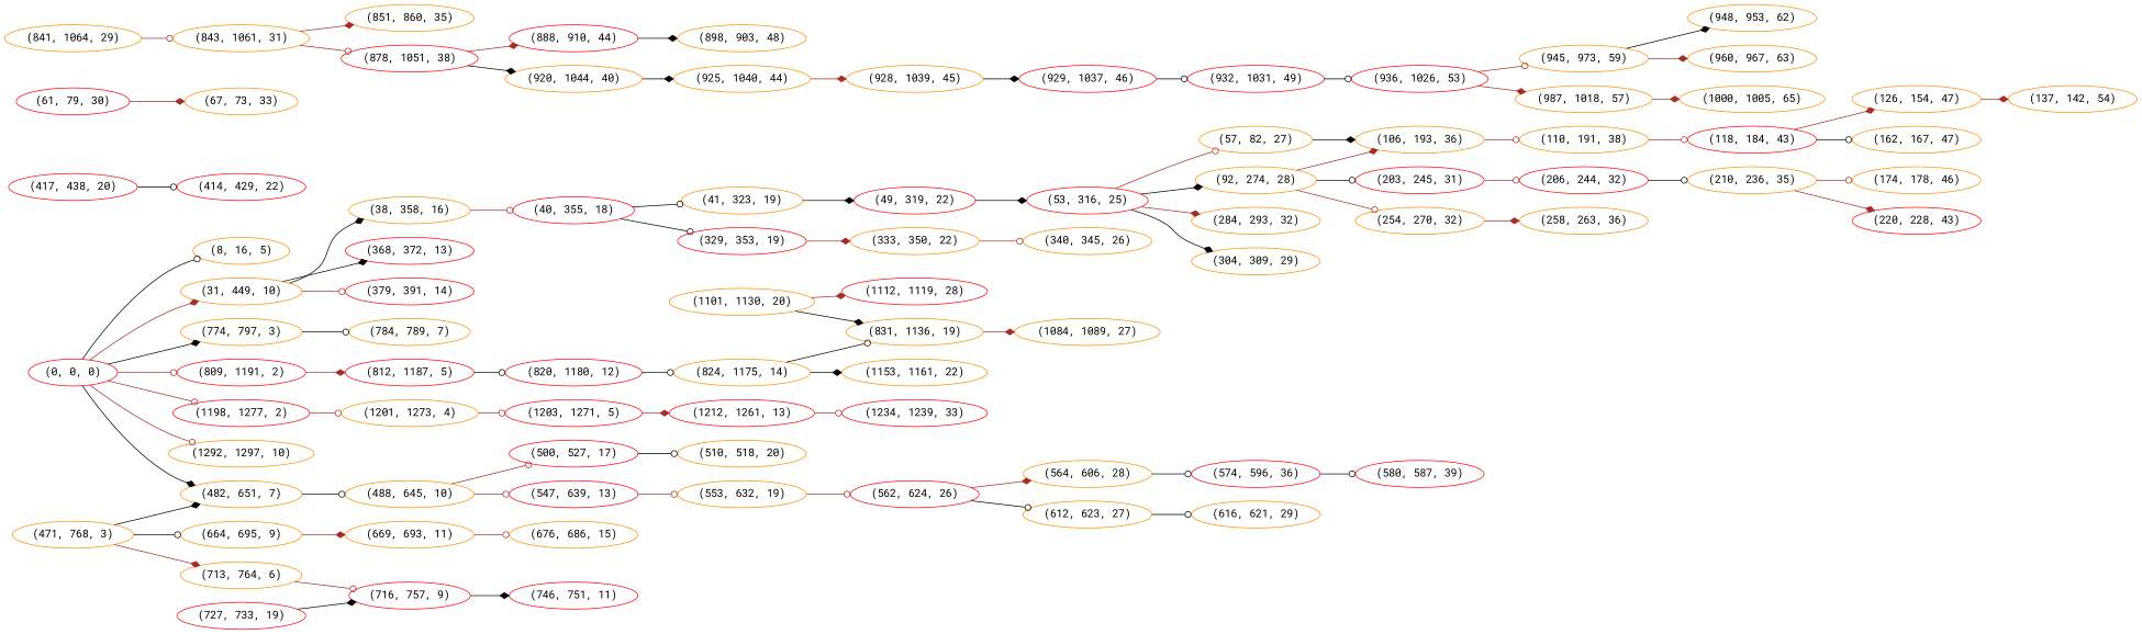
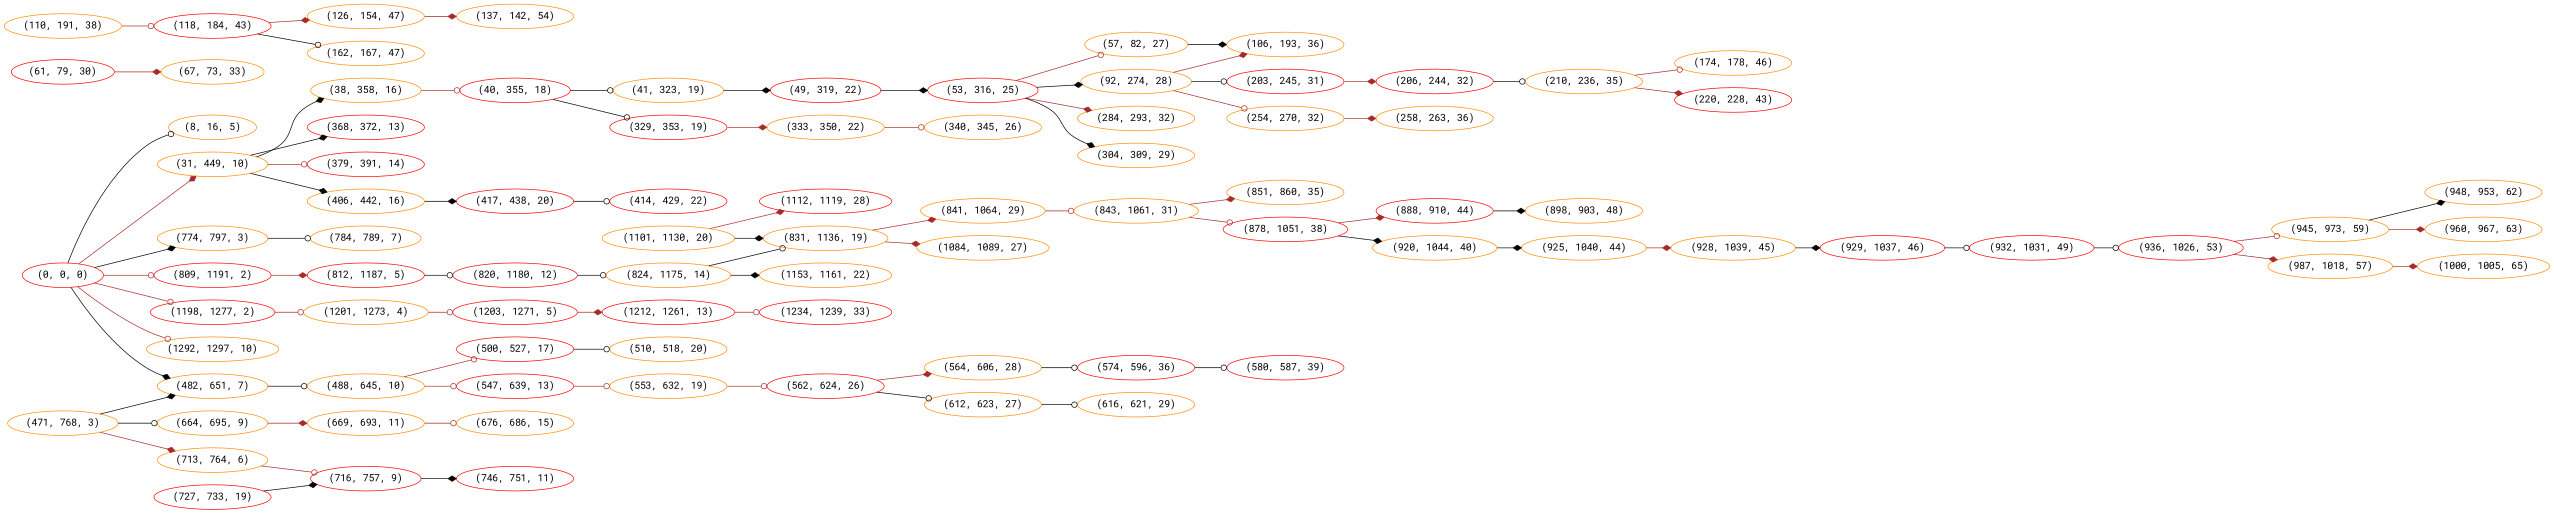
  digraph {
    fontname="Roboto Mono"
    rankdir=LR
    node [color=darkorange fontname="Roboto Mono"]
    edge [arrowhead=odot color=brown fontname="Roboto Mono"]
    "(0, 0, 0)" [color=red]
    "(8, 16, 5)"
    "(31, 449, 10)"
    "(774, 797, 3)"
    "(809, 1191, 2)" [color=red]
    "(1198, 1277, 2)" [color=red]
    "(1292, 1297, 10)"
    "(482, 651, 7)"
    "(38, 358, 16)"
    "(368, 372, 13)" [color=red]
    "(379, 391, 14)" [color=red]
+   "(406, 442, 16)"
    "(471, 768, 3)"
    "(664, 695, 9)"
    "(713, 764, 6)"
    "(784, 789, 7)"
    "(812, 1187, 5)" [color=red]
    "(1201, 1273, 4)"
    "(40, 355, 18)" [color=red]
    "(417, 438, 20)" [color=red]
    "(41, 323, 19)"
    "(329, 353, 19)" [color=red]
    "(49, 319, 22)" [color=red]
    "(333, 350, 22)"
    "(53, 316, 25)" [color=red]
    "(57, 82, 27)"
    "(92, 274, 28)"
    "(284, 293, 32)"
    "(304, 309, 29)"
    "(106, 193, 36)"
    "(203, 245, 31)" [color=red]
    "(254, 270, 32)"
    "(61, 79, 30)" [color=red]
    "(67, 73, 33)"
    "(110, 191, 38)"
    "(206, 244, 32)" [color=red]
    "(258, 263, 36)"
    "(118, 184, 43)" [color=red]
    "(126, 154, 47)"
    "(162, 167, 47)"
    "(137, 142, 54)"
    "(210, 236, 35)"
    "(174, 178, 46)"
    "(220, 228, 43)" [color=red]
    "(340, 345, 26)"
    n46 [color=red label="(414, 429, 22)"]
    "(488, 645, 10)"
    "(669, 693, 11)"
    "(716, 757, 9)" [color=red]
    "(500, 527, 17)" [color=red]
    "(547, 639, 13)" [color=red]
    "(510, 518, 20)"
    "(553, 632, 19)"
    "(562, 624, 26)" [color=red]
    "(564, 606, 28)"
    "(612, 623, 27)"
    "(574, 596, 36)" [color=red]
    "(616, 621, 29)"
    "(580, 587, 39)" [color=red]
    "(676, 686, 15)"
    "(746, 751, 11)" [color=red]
    "(727, 733, 19)" [color=red]
    "(820, 1180, 12)" [color=red]
    "(824, 1175, 14)"
    "(831, 1136, 19)"
    "(1153, 1161, 22)"
    "(841, 1064, 29)"
    "(1084, 1089, 27)"
    "(843, 1061, 31)"
    "(1101, 1130, 20)"
    "(1112, 1119, 28)" [color=red]
    "(851, 860, 35)"
    "(878, 1051, 38)" [color=red]
    "(888, 910, 44)" [color=red]
    "(920, 1044, 40)"
    "(898, 903, 48)"
    "(925, 1040, 44)"
    "(928, 1039, 45)"
    "(929, 1037, 46)" [color=red]
    "(932, 1031, 49)" [color=red]
    "(936, 1026, 53)" [color=red]
    "(945, 973, 59)"
    "(987, 1018, 57)"
    "(948, 953, 62)"
    "(960, 967, 63)"
    "(1000, 1005, 65)"
    "(1203, 1271, 5)" [color=red]
    "(1212, 1261, 13)" [color=red]
    "(1234, 1239, 33)" [color=red]
    "(0, 0, 0)" -> "(8, 16, 5)" [color=black]
    "(0, 0, 0)" -> "(31, 449, 10)" [arrowhead=diamond]
    "(0, 0, 0)" -> "(774, 797, 3)" [arrowhead=diamond color=black]
    "(0, 0, 0)" -> "(809, 1191, 2)"
    "(0, 0, 0)" -> "(1198, 1277, 2)"
    "(0, 0, 0)" -> "(1292, 1297, 10)"
    "(0, 0, 0)" -> "(482, 651, 7)" [arrowhead=diamond color=black]
    "(31, 449, 10)" -> "(38, 358, 16)" [arrowhead=diamond color=black]
    "(31, 449, 10)" -> "(368, 372, 13)" [arrowhead=diamond color=black]
    "(31, 449, 10)" -> "(379, 391, 14)"
+   "(31, 449, 10)" -> "(406, 442, 16)" [arrowhead=diamond color=black]
    "(774, 797, 3)" -> "(784, 789, 7)" [color=black]
    "(809, 1191, 2)" -> "(812, 1187, 5)" [arrowhead=diamond]
    "(1198, 1277, 2)" -> "(1201, 1273, 4)"
    "(482, 651, 7)" -> "(488, 645, 10)" [color=black]
    "(38, 358, 16)" -> "(40, 355, 18)"
+   "(406, 442, 16)" -> "(417, 438, 20)" [arrowhead=diamond color=black]
    "(471, 768, 3)" -> "(482, 651, 7)" [arrowhead=diamond color=black]
    "(471, 768, 3)" -> "(664, 695, 9)" [color=black]
    "(471, 768, 3)" -> "(713, 764, 6)" [arrowhead=diamond]
    "(664, 695, 9)" -> "(669, 693, 11)" [arrowhead=diamond]
    "(713, 764, 6)" -> "(716, 757, 9)"
    "(812, 1187, 5)" -> "(820, 1180, 12)" [color=black]
    "(1201, 1273, 4)" -> "(1203, 1271, 5)"
    "(40, 355, 18)" -> "(41, 323, 19)" [color=black]
    "(40, 355, 18)" -> "(329, 353, 19)" [color=black]
    "(417, 438, 20)" -> n46 [color=black]
    "(41, 323, 19)" -> "(49, 319, 22)" [arrowhead=diamond color=black]
    "(329, 353, 19)" -> "(333, 350, 22)" [arrowhead=diamond]
    "(49, 319, 22)" -> "(53, 316, 25)" [arrowhead=diamond color=black]
    "(333, 350, 22)" -> "(340, 345, 26)"
    "(53, 316, 25)" -> "(57, 82, 27)"
    "(53, 316, 25)" -> "(92, 274, 28)" [arrowhead=diamond color=black]
    "(53, 316, 25)" -> "(284, 293, 32)" [arrowhead=diamond]
    "(53, 316, 25)" -> "(304, 309, 29)" [arrowhead=diamond color=black]
    "(57, 82, 27)" -> "(106, 193, 36)" [arrowhead=diamond color=black]
    "(92, 274, 28)" -> "(106, 193, 36)" [arrowhead=diamond]
    "(92, 274, 28)" -> "(203, 245, 31)" [color=black]
    "(92, 274, 28)" -> "(254, 270, 32)"
-   "(106, 193, 36)" -> "(110, 191, 38)"
-   "(203, 245, 31)" -> "(206, 244, 32)"
+   "(203, 245, 31)" -> "(206, 244, 32)" [arrowhead=diamond]
    "(254, 270, 32)" -> "(258, 263, 36)" [arrowhead=diamond]
    "(61, 79, 30)" -> "(67, 73, 33)" [arrowhead=diamond]
    "(110, 191, 38)" -> "(118, 184, 43)"
    "(206, 244, 32)" -> "(210, 236, 35)" [color=black]
    "(118, 184, 43)" -> "(126, 154, 47)" [arrowhead=diamond]
    "(118, 184, 43)" -> "(162, 167, 47)" [color=black]
    "(126, 154, 47)" -> "(137, 142, 54)" [arrowhead=diamond]
    "(210, 236, 35)" -> "(174, 178, 46)"
    "(210, 236, 35)" -> "(220, 228, 43)" [arrowhead=diamond]
    "(488, 645, 10)" -> "(500, 527, 17)"
    "(488, 645, 10)" -> "(547, 639, 13)"
    "(669, 693, 11)" -> "(676, 686, 15)"
    "(716, 757, 9)" -> "(746, 751, 11)" [arrowhead=diamond color=black]
    "(500, 527, 17)" -> "(510, 518, 20)" [color=black]
    "(547, 639, 13)" -> "(553, 632, 19)"
    "(553, 632, 19)" -> "(562, 624, 26)"
    "(562, 624, 26)" -> "(564, 606, 28)" [arrowhead=diamond]
    "(562, 624, 26)" -> "(612, 623, 27)" [color=black]
    "(564, 606, 28)" -> "(574, 596, 36)" [color=black]
    "(612, 623, 27)" -> "(616, 621, 29)" [color=black]
    "(574, 596, 36)" -> "(580, 587, 39)" [color=black]
    "(727, 733, 19)" -> "(716, 757, 9)" [arrowhead=diamond color=black]
    "(820, 1180, 12)" -> "(824, 1175, 14)" [color=black]
    "(824, 1175, 14)" -> "(831, 1136, 19)" [color=black]
    "(824, 1175, 14)" -> "(1153, 1161, 22)" [arrowhead=diamond color=black]
+   "(831, 1136, 19)" -> "(841, 1064, 29)" [arrowhead=diamond]
    "(831, 1136, 19)" -> "(1084, 1089, 27)" [arrowhead=diamond]
    "(841, 1064, 29)" -> "(843, 1061, 31)"
    "(843, 1061, 31)" -> "(851, 860, 35)" [arrowhead=diamond]
    "(843, 1061, 31)" -> "(878, 1051, 38)"
    "(1101, 1130, 20)" -> "(831, 1136, 19)" [arrowhead=diamond color=black]
    "(1101, 1130, 20)" -> "(1112, 1119, 28)" [arrowhead=diamond]
    "(878, 1051, 38)" -> "(888, 910, 44)" [arrowhead=diamond]
    "(878, 1051, 38)" -> "(920, 1044, 40)" [arrowhead=diamond color=black]
    "(888, 910, 44)" -> "(898, 903, 48)" [arrowhead=diamond color=black]
    "(920, 1044, 40)" -> "(925, 1040, 44)" [arrowhead=diamond color=black]
    "(925, 1040, 44)" -> "(928, 1039, 45)" [arrowhead=diamond]
    "(928, 1039, 45)" -> "(929, 1037, 46)" [arrowhead=diamond color=black]
    "(929, 1037, 46)" -> "(932, 1031, 49)" [color=black]
    "(932, 1031, 49)" -> "(936, 1026, 53)" [color=black]
    "(936, 1026, 53)" -> "(945, 973, 59)"
    "(936, 1026, 53)" -> "(987, 1018, 57)" [arrowhead=diamond]
    "(945, 973, 59)" -> "(948, 953, 62)" [arrowhead=diamond color=black]
    "(945, 973, 59)" -> "(960, 967, 63)" [arrowhead=diamond]
    "(987, 1018, 57)" -> "(1000, 1005, 65)" [arrowhead=diamond]
    "(1203, 1271, 5)" -> "(1212, 1261, 13)" [arrowhead=diamond]
    "(1212, 1261, 13)" -> "(1234, 1239, 33)"
  }
